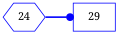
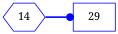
  digraph {
    rankdir=LR
    node [fontname=SimSun style=filled fillcolor=white color=blue]
-   24 [shape=hexagon]
+   24 [shape=hexagon label=14]
    29 [shape=box]
    24 -> 29 [fontcolor=red fontname=SimSun color=blue style=bold arrowhead=dot]
  }
